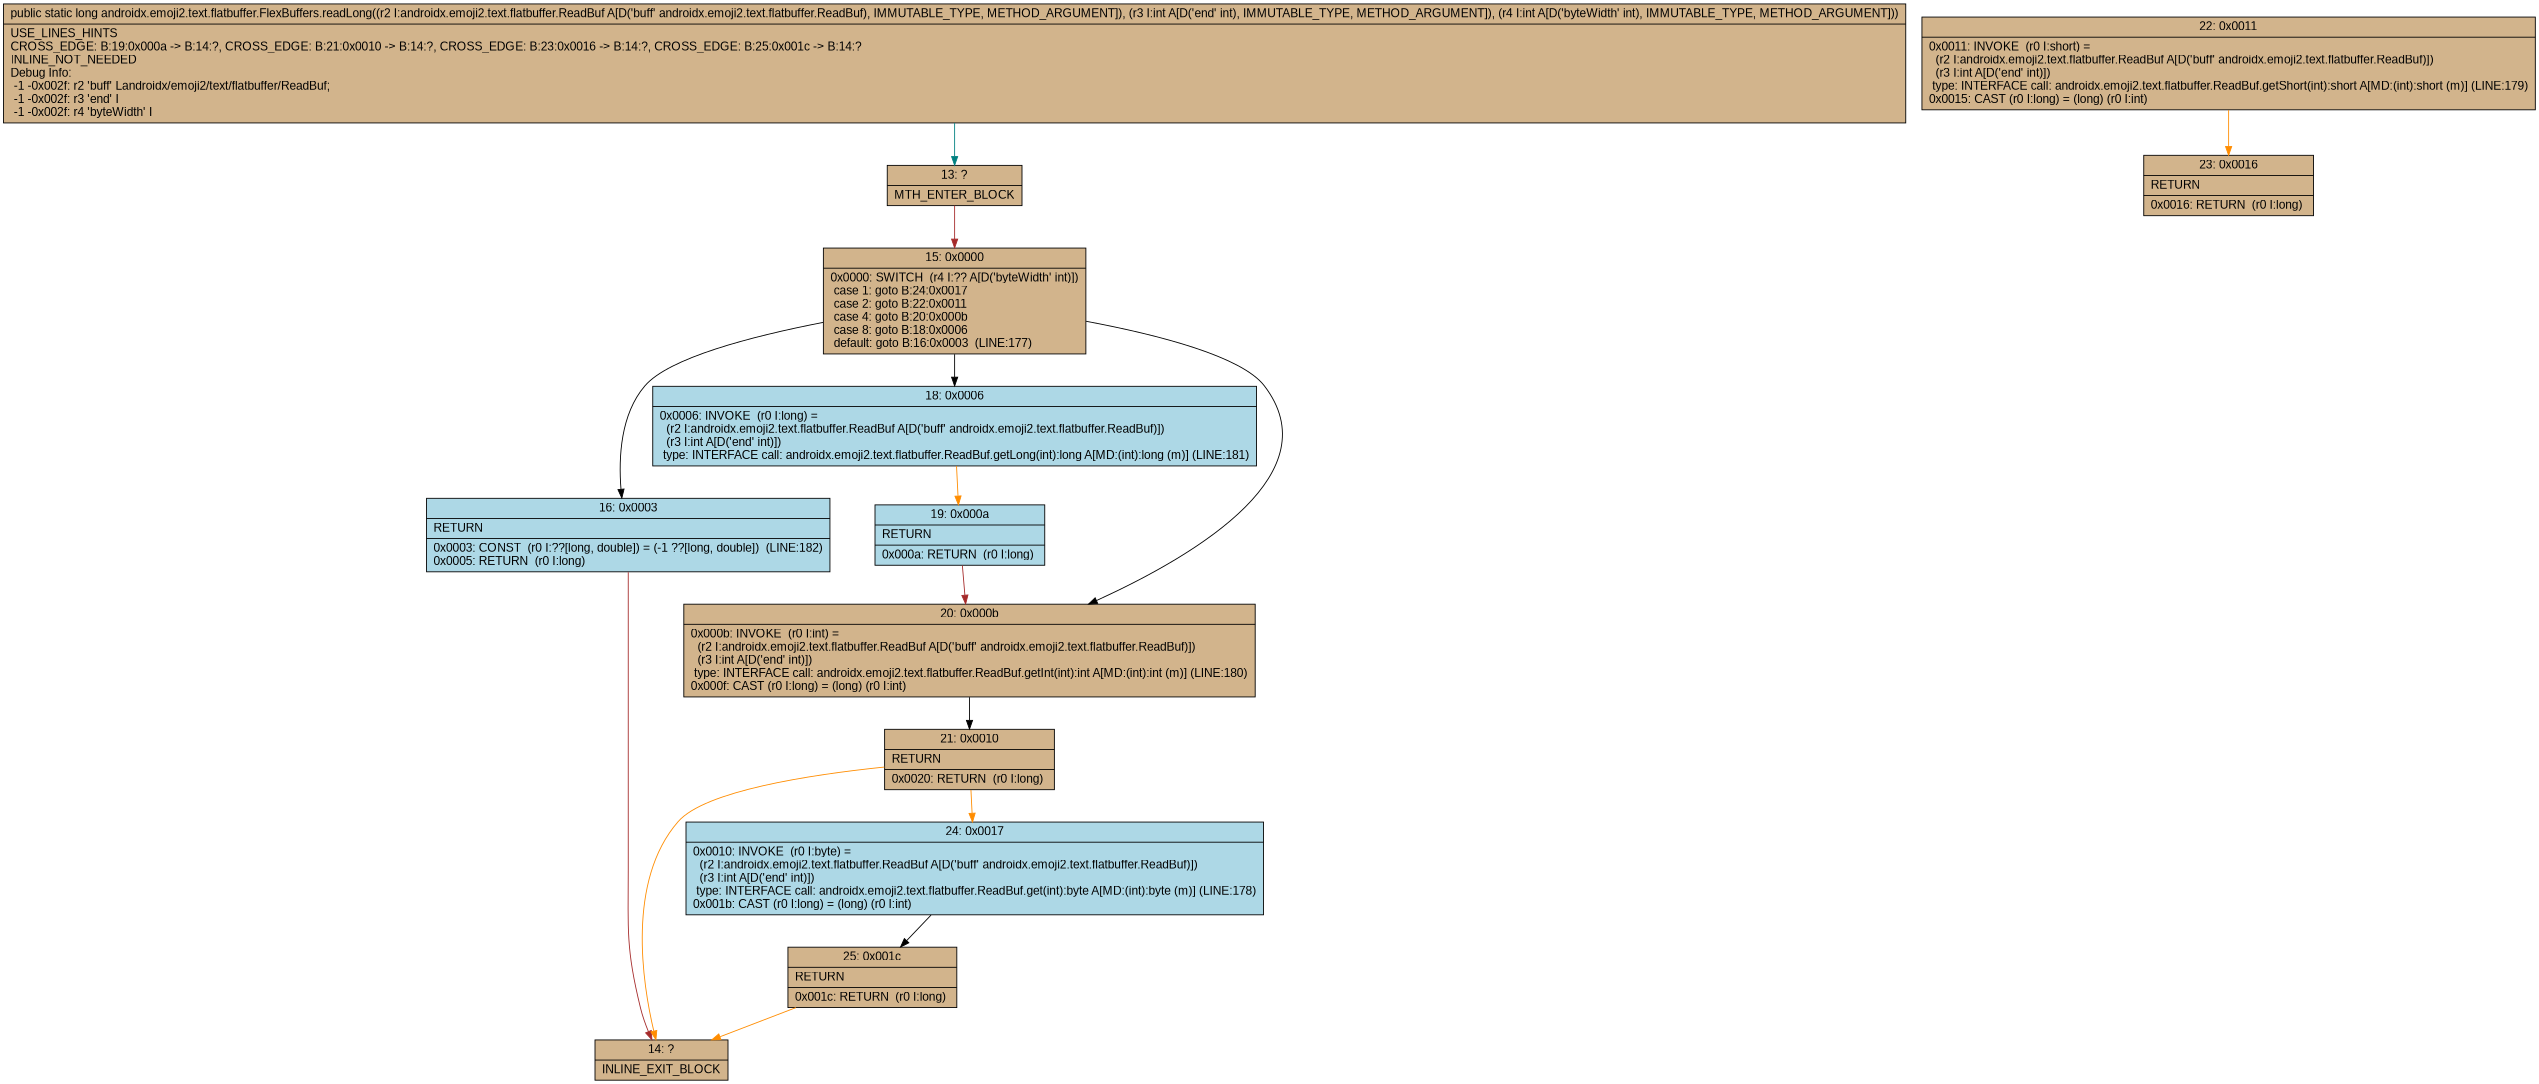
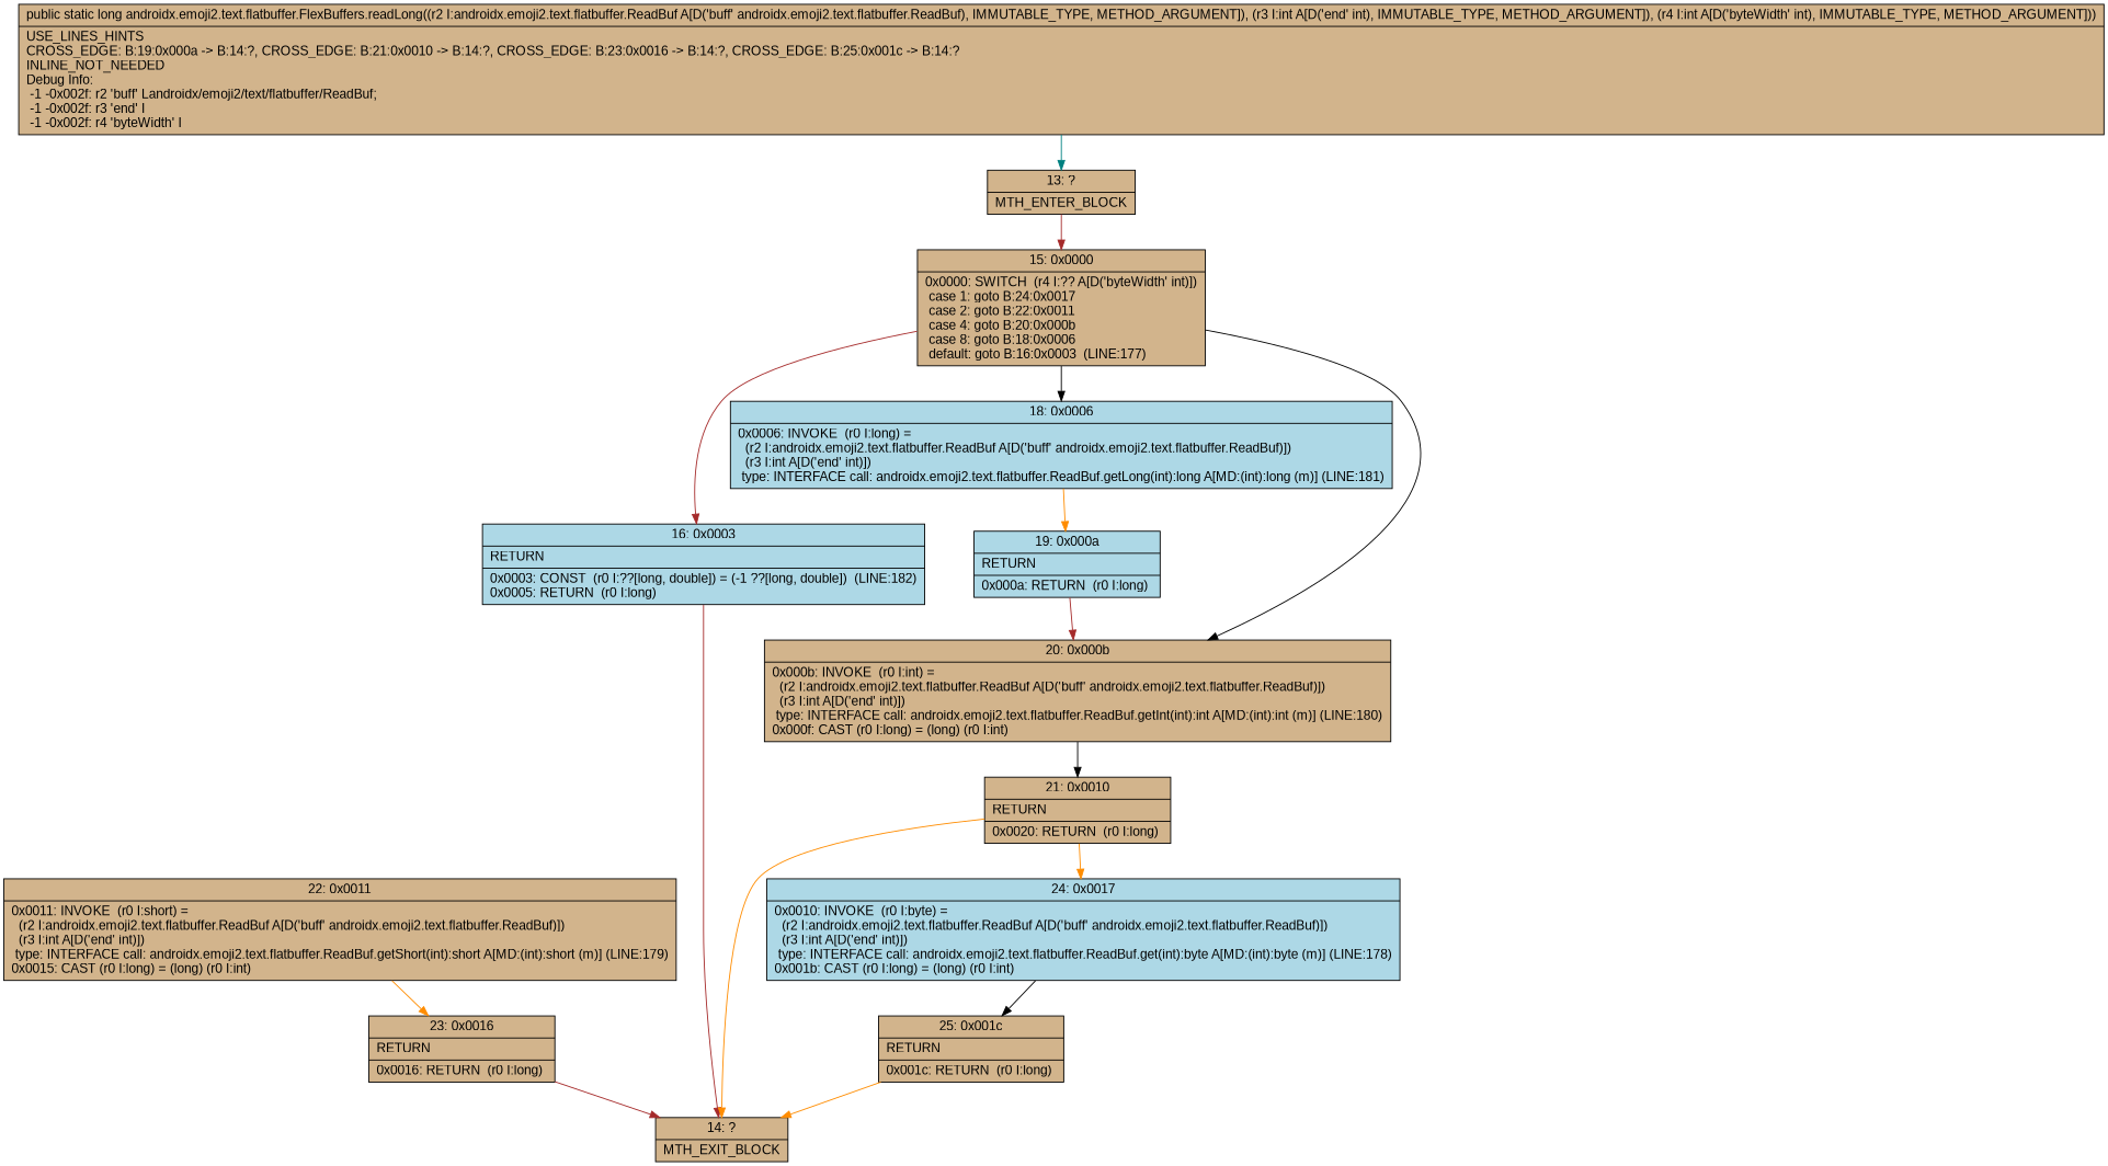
  digraph {
    fontname="Liberation Sans"
    node [fillcolor=tan fontname="Liberation Sans" shape=record style=filled]
    edge [color=black fontname="Liberation Sans"]
    n1 [label="{13\:\ ?|MTH_ENTER_BLOCK\l}"]
    n2 [label="{15\:\ 0x0000|0x0000: SWITCH  (r4 I:?? A[D('byteWidth' int)])\l case 1: goto B:24:0x0017\l case 2: goto B:22:0x0011\l case 4: goto B:20:0x000b\l case 8: goto B:18:0x0006\l default: goto B:16:0x0003  (LINE:177)\l}"]
    n3 [fillcolor=lightblue label="{16\:\ 0x0003|RETURN\l|0x0003: CONST  (r0 I:??[long, double]) = (\-1 ??[long, double])  (LINE:182)\l0x0005: RETURN  (r0 I:long) \l}"]
    n4 [fillcolor=lightblue label="{18\:\ 0x0006|0x0006: INVOKE  (r0 I:long) = \l  (r2 I:androidx.emoji2.text.flatbuffer.ReadBuf A[D('buff' androidx.emoji2.text.flatbuffer.ReadBuf)])\l  (r3 I:int A[D('end' int)])\l type: INTERFACE call: androidx.emoji2.text.flatbuffer.ReadBuf.getLong(int):long A[MD:(int):long (m)] (LINE:181)\l}"]
    n5 [label="{20\:\ 0x000b|0x000b: INVOKE  (r0 I:int) = \l  (r2 I:androidx.emoji2.text.flatbuffer.ReadBuf A[D('buff' androidx.emoji2.text.flatbuffer.ReadBuf)])\l  (r3 I:int A[D('end' int)])\l type: INTERFACE call: androidx.emoji2.text.flatbuffer.ReadBuf.getInt(int):int A[MD:(int):int (m)] (LINE:180)\l0x000f: CAST (r0 I:long) = (long) (r0 I:int) \l}"]
-   n6 [label="{14\:\ ?|INLINE_EXIT_BLOCK\l}"]
+   n6 [label="{14\:\ ?|MTH_EXIT_BLOCK\l}"]
    n7 [fillcolor=lightblue label="{19\:\ 0x000a|RETURN\l|0x000a: RETURN  (r0 I:long) \l}"]
    n8 [label="{21\:\ 0x0010|RETURN\l|0x0020: RETURN  (r0 I:long) \l}"]
    n9 [label="{22\:\ 0x0011|0x0011: INVOKE  (r0 I:short) = \l  (r2 I:androidx.emoji2.text.flatbuffer.ReadBuf A[D('buff' androidx.emoji2.text.flatbuffer.ReadBuf)])\l  (r3 I:int A[D('end' int)])\l type: INTERFACE call: androidx.emoji2.text.flatbuffer.ReadBuf.getShort(int):short A[MD:(int):short (m)] (LINE:179)\l0x0015: CAST (r0 I:long) = (long) (r0 I:int) \l}"]
    n10 [label="{23\:\ 0x0016|RETURN\l|0x0016: RETURN  (r0 I:long) \l}"]
    n11 [fillcolor=lightblue label="{24\:\ 0x0017|0x0010: INVOKE  (r0 I:byte) = \l  (r2 I:androidx.emoji2.text.flatbuffer.ReadBuf A[D('buff' androidx.emoji2.text.flatbuffer.ReadBuf)])\l  (r3 I:int A[D('end' int)])\l type: INTERFACE call: androidx.emoji2.text.flatbuffer.ReadBuf.get(int):byte A[MD:(int):byte (m)] (LINE:178)\l0x001b: CAST (r0 I:long) = (long) (r0 I:int) \l}"]
    n12 [label="{25\:\ 0x001c|RETURN\l|0x001c: RETURN  (r0 I:long) \l}"]
    n13 [label="{public static long androidx.emoji2.text.flatbuffer.FlexBuffers.readLong((r2 I:androidx.emoji2.text.flatbuffer.ReadBuf A[D('buff' androidx.emoji2.text.flatbuffer.ReadBuf), IMMUTABLE_TYPE, METHOD_ARGUMENT]), (r3 I:int A[D('end' int), IMMUTABLE_TYPE, METHOD_ARGUMENT]), (r4 I:int A[D('byteWidth' int), IMMUTABLE_TYPE, METHOD_ARGUMENT]))  | USE_LINES_HINTS\lCROSS_EDGE: B:19:0x000a \-\> B:14:?, CROSS_EDGE: B:21:0x0010 \-\> B:14:?, CROSS_EDGE: B:23:0x0016 \-\> B:14:?, CROSS_EDGE: B:25:0x001c \-\> B:14:?\lINLINE_NOT_NEEDED\lDebug Info:\l  \-1 \-0x002f: r2 'buff' Landroidx\/emoji2\/text\/flatbuffer\/ReadBuf;\l  \-1 \-0x002f: r3 'end' I\l  \-1 \-0x002f: r4 'byteWidth' I\l}"]
    n1 -> n2 [color=brown]
-   n2 -> n3
+   n2 -> n3 [color=brown]
    n2 -> n4
    n2 -> n5
    n3 -> n6 [color=brown]
    n4 -> n7 [color=darkorange]
    n5 -> n8
    n7 -> n5 [color=brown]
    n8 -> n6 [color=darkorange]
    n8 -> n11 [color=darkorange]
    n9 -> n10 [color=darkorange]
+   n10 -> n6 [color=brown]
    n11 -> n12
    n12 -> n6 [color=darkorange]
    n13 -> n1 [color=teal]
  }
